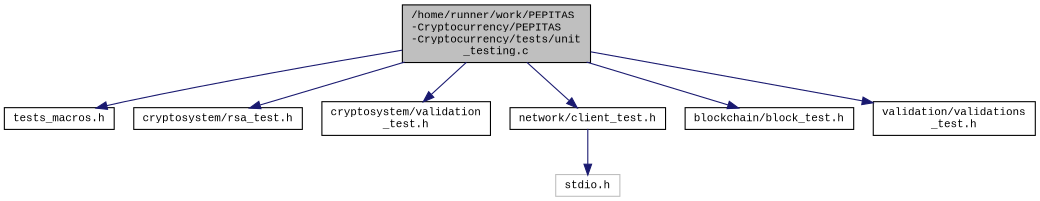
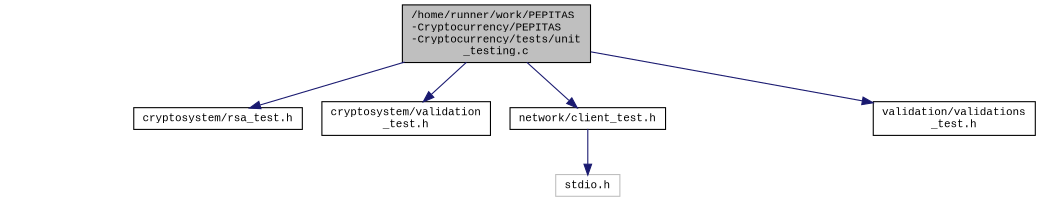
  digraph {
    fontname="Liberation Mono"
    node [color=black fillcolor=white fontname="Liberation Mono" fontsize=10 shape=record style=filled]
    edge [color=midnightblue fontname="Liberation Mono" fontsize=10 labelfontname=Helvetica labelfontsize=10 style=solid]
    n1 [fillcolor=grey75 fontcolor=black height=0.2 label="/home/runner/work/PEPITAS\l-Cryptocurrency/PEPITAS\l-Cryptocurrency/tests/unit\l_testing.c" width=0.4]
-   n2 [height=0.2 label="tests_macros.h" width=0.4]
    n3 [height=0.2 label="cryptosystem/rsa_test.h" width=0.4]
    n4 [height=0.2 label="cryptosystem/validation\l_test.h" width=0.4]
    n5 [height=0.2 label="network/client_test.h" width=0.4]
-   n6 [height=0.2 label="blockchain/block_test.h" width=0.4]
    n7 [height=0.2 label="validation/validations\l_test.h" width=0.4]
    n8 [color=grey75 height=0.2 label="stdio.h" width=0.4]
-   n1 -> n2
    n1 -> n3
    n1 -> n4
    n1 -> n5
-   n1 -> n6
    n1 -> n7
    n5 -> n8
  }
